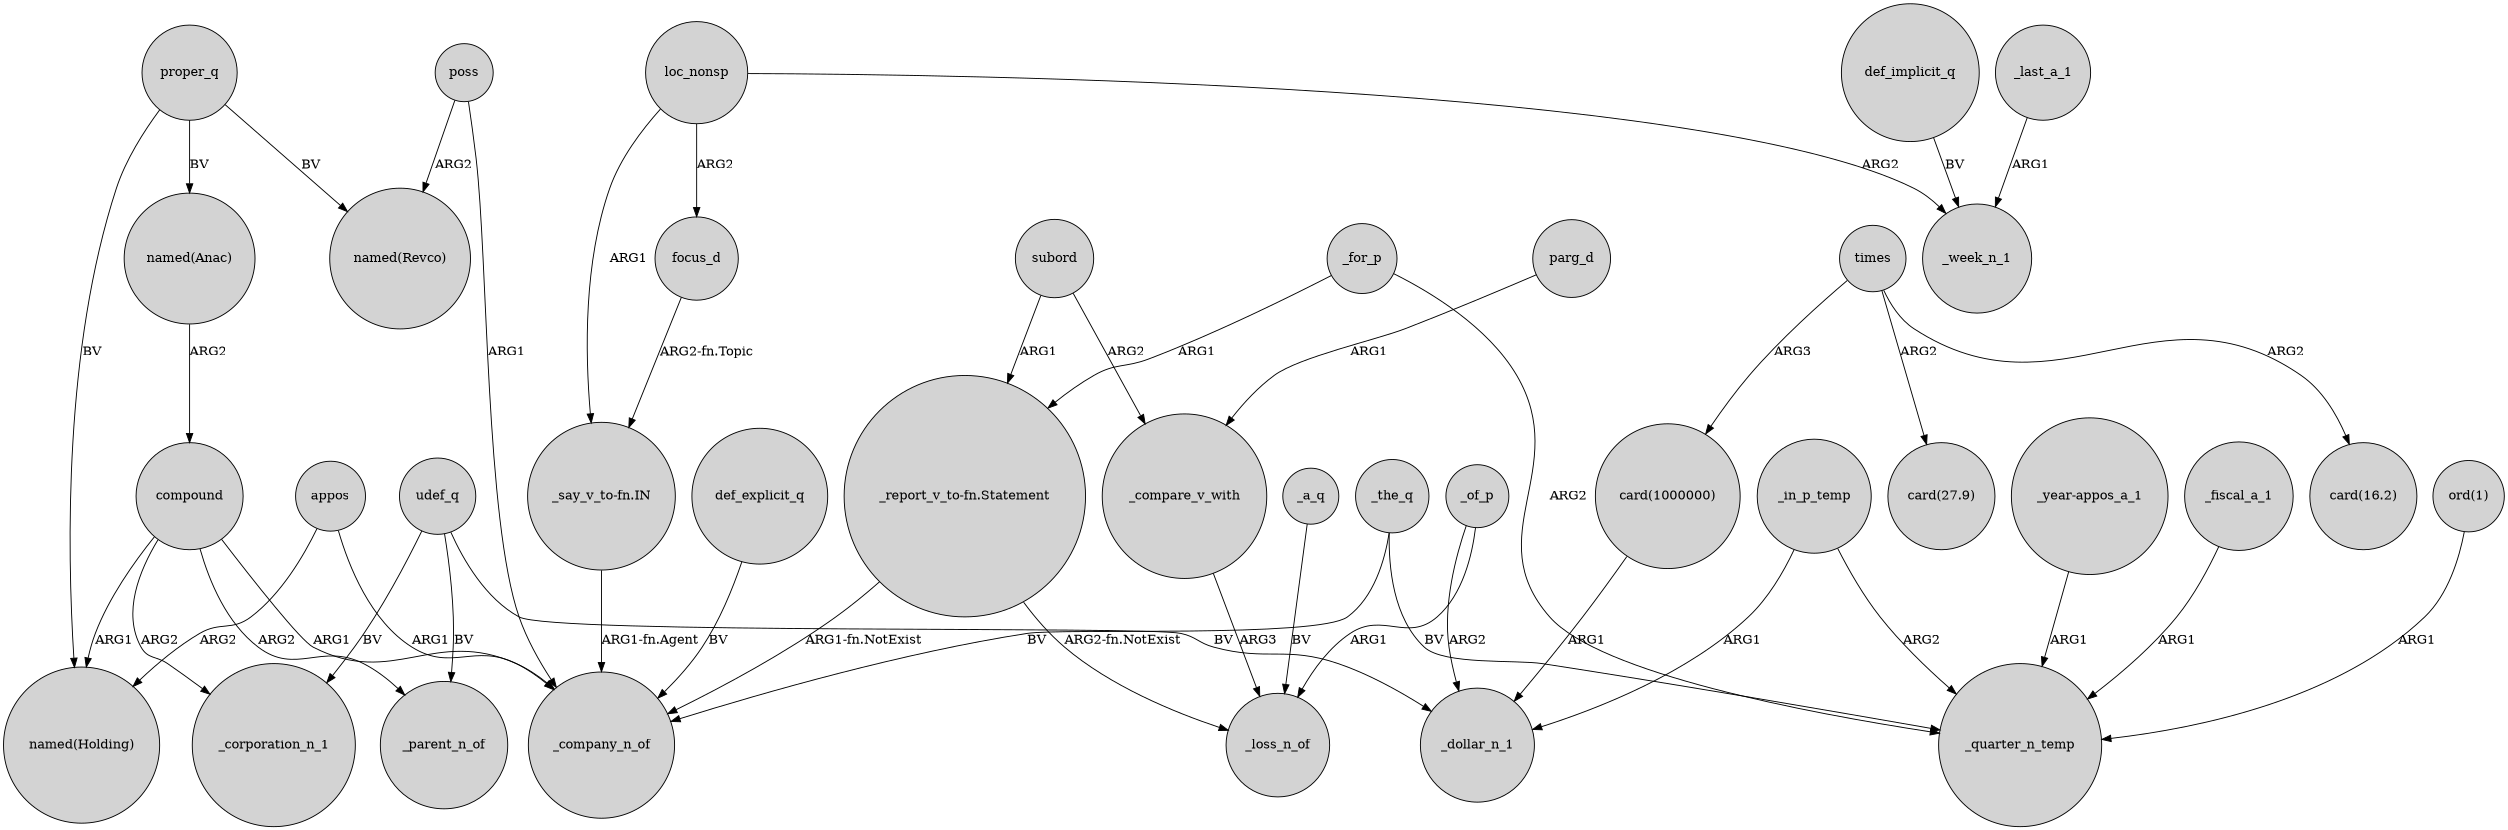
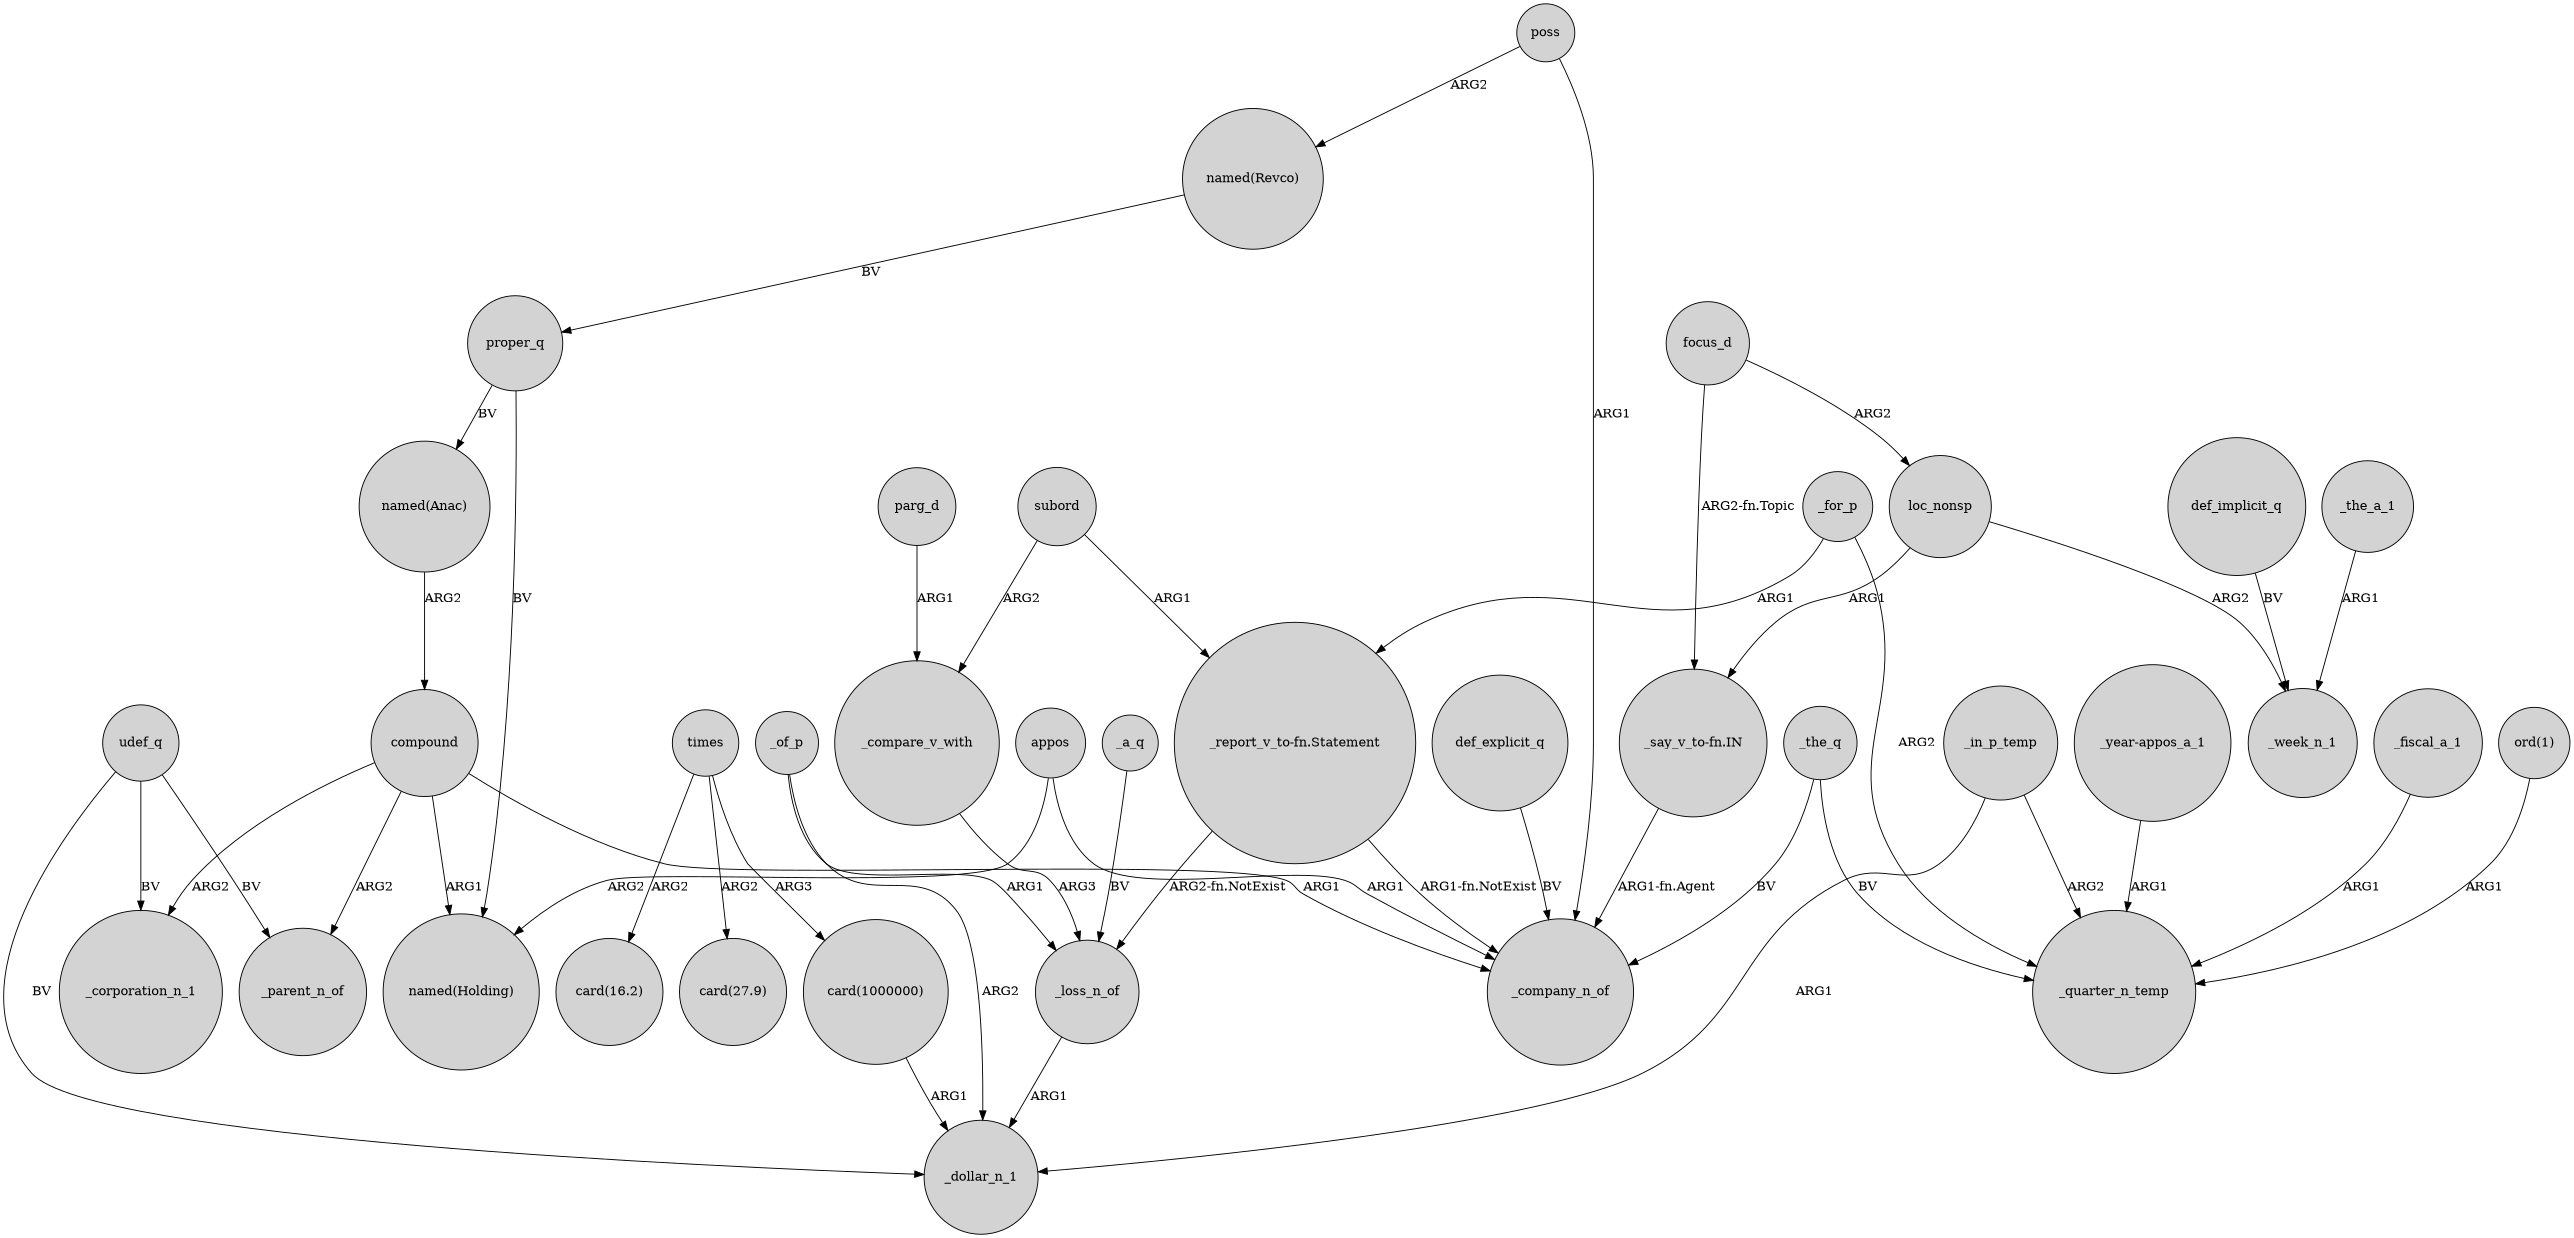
  digraph {
    node [shape=circle style=filled]
    proper_q
    "named(Revco)"
    "named(Holding)"
    "named(Anac)"
    compound
    _parent_n_of
    _corporation_n_1
    _company_n_of
    focus_d
    loc_nonsp
    "_say_v_to-fn.IN"
    _week_n_1
    "card(1000000)"
    _dollar_n_1
    udef_q
    n16 [label="_year-appos_a_1"]
    _quarter_n_temp
    def_implicit_q
    _for_p
    "_report_v_to-fn.Statement"
    _loss_n_of
    _a_q
    subord
    _compare_v_with
    _of_p
    _the_q
    parg_d
    appos
    times
    "card(27.9)"
    "card(16.2)"
    poss
    _in_p_temp
    def_explicit_q
    _fiscal_a_1
-   _last_a_1
+   _last_a_1 [label=_the_a_1]
    "ord(1)"
-   proper_q -> "named(Revco)" [label=BV]
+   "named(Revco)" -> proper_q [label=BV]
    proper_q -> "named(Holding)" [label=BV]
    proper_q -> "named(Anac)" [label=BV]
    "named(Anac)" -> compound [label=ARG2]
    compound -> "named(Holding)" [label=ARG1]
    compound -> _parent_n_of [label=ARG2]
    compound -> _corporation_n_1 [label=ARG2]
    compound -> _company_n_of [label=ARG1]
-   loc_nonsp -> focus_d [label=ARG2]
+   focus_d -> loc_nonsp [label=ARG2]
    focus_d -> "_say_v_to-fn.IN" [label="ARG2-fn.Topic"]
    loc_nonsp -> "_say_v_to-fn.IN" [label=ARG1]
    loc_nonsp -> _week_n_1 [label=ARG2]
    "_say_v_to-fn.IN" -> _company_n_of [label="ARG1-fn.Agent"]
    "card(1000000)" -> _dollar_n_1 [label=ARG1]
    udef_q -> _parent_n_of [label=BV]
    udef_q -> _corporation_n_1 [label=BV]
    udef_q -> _dollar_n_1 [label=BV]
    n16 -> _quarter_n_temp [label=ARG1]
    def_implicit_q -> _week_n_1 [label=BV]
    _for_p -> _quarter_n_temp [label=ARG2]
    _for_p -> "_report_v_to-fn.Statement" [label=ARG1]
    "_report_v_to-fn.Statement" -> _company_n_of [label="ARG1-fn.NotExist"]
    "_report_v_to-fn.Statement" -> _loss_n_of [label="ARG2-fn.NotExist"]
+   _loss_n_of -> _dollar_n_1 [label=ARG1]
    _a_q -> _loss_n_of [label=BV]
    subord -> "_report_v_to-fn.Statement" [label=ARG1]
    subord -> _compare_v_with [label=ARG2]
    _compare_v_with -> _loss_n_of [label=ARG3]
    _of_p -> _dollar_n_1 [label=ARG2]
    _of_p -> _loss_n_of [label=ARG1]
    _the_q -> _company_n_of [label=BV]
    _the_q -> _quarter_n_temp [label=BV]
    parg_d -> _compare_v_with [label=ARG1]
    appos -> "named(Holding)" [label=ARG2]
    appos -> _company_n_of [label=ARG1]
    times -> "card(1000000)" [label=ARG3]
    times -> "card(27.9)" [label=ARG2]
    times -> "card(16.2)" [label=ARG2]
    poss -> "named(Revco)" [label=ARG2]
    poss -> _company_n_of [label=ARG1]
    _in_p_temp -> _dollar_n_1 [label=ARG1]
    _in_p_temp -> _quarter_n_temp [label=ARG2]
    def_explicit_q -> _company_n_of [label=BV]
    _fiscal_a_1 -> _quarter_n_temp [label=ARG1]
    _last_a_1 -> _week_n_1 [label=ARG1]
    "ord(1)" -> _quarter_n_temp [label=ARG1]
  }
